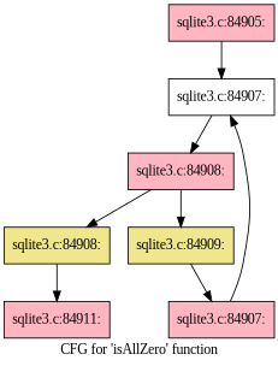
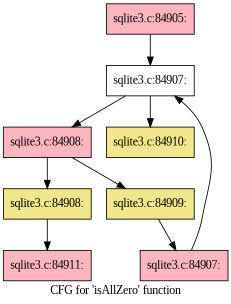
  digraph {
    fontname="Liberation Serif"
    label="CFG for 'isAllZero' function"
    node [fillcolor=lightpink fontname="Liberation Serif" shape=record style=filled]
    edge [fontname="Liberation Serif"]
    n1 [label="{sqlite3.c:84905:}"]
    n2 [fillcolor=white label="{sqlite3.c:84907:}"]
    n3 [label="{sqlite3.c:84908:}"]
+   n4 [fillcolor=khaki label="{sqlite3.c:84910:}"]
    n5 [fillcolor=khaki label="{sqlite3.c:84908:}"]
    n6 [fillcolor=khaki label="{sqlite3.c:84909:}"]
    n7 [label="{sqlite3.c:84911:}"]
    n8 [label="{sqlite3.c:84907:}"]
    n1 -> n2
    n2 -> n3
+   n2 -> n4
    n3 -> n5
    n3 -> n6
    n5 -> n7
    n6 -> n8
    n8 -> n2
  }
